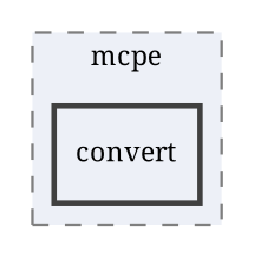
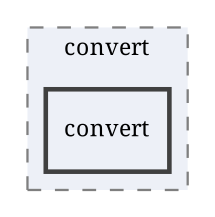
  digraph {
    compound=true
    fontname="Noto Serif"
    n1 [color=grey25 fillcolor="#edf0f7" fontname="Noto Serif" fontsize=10 label=convert shape=box style="filled,bold,"]
    subgraph cluster_1 {
      bgcolor="#edf0f7"
      fontsize=10
-     label=mcpe
+     label=convert
      pencolor=grey50
      style="filled,dashed,"
      n1
    }
  }
